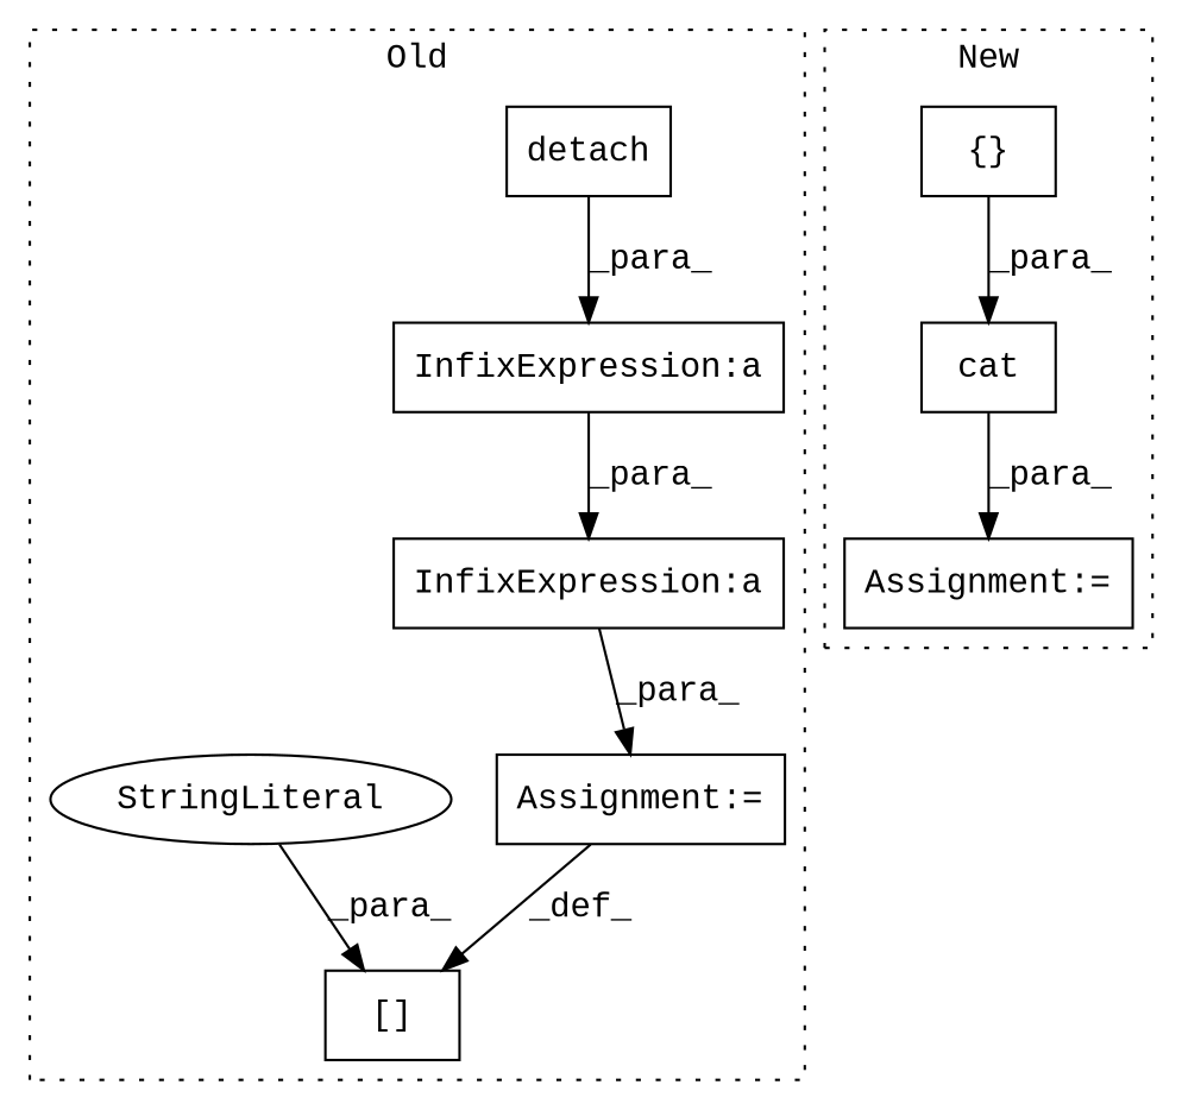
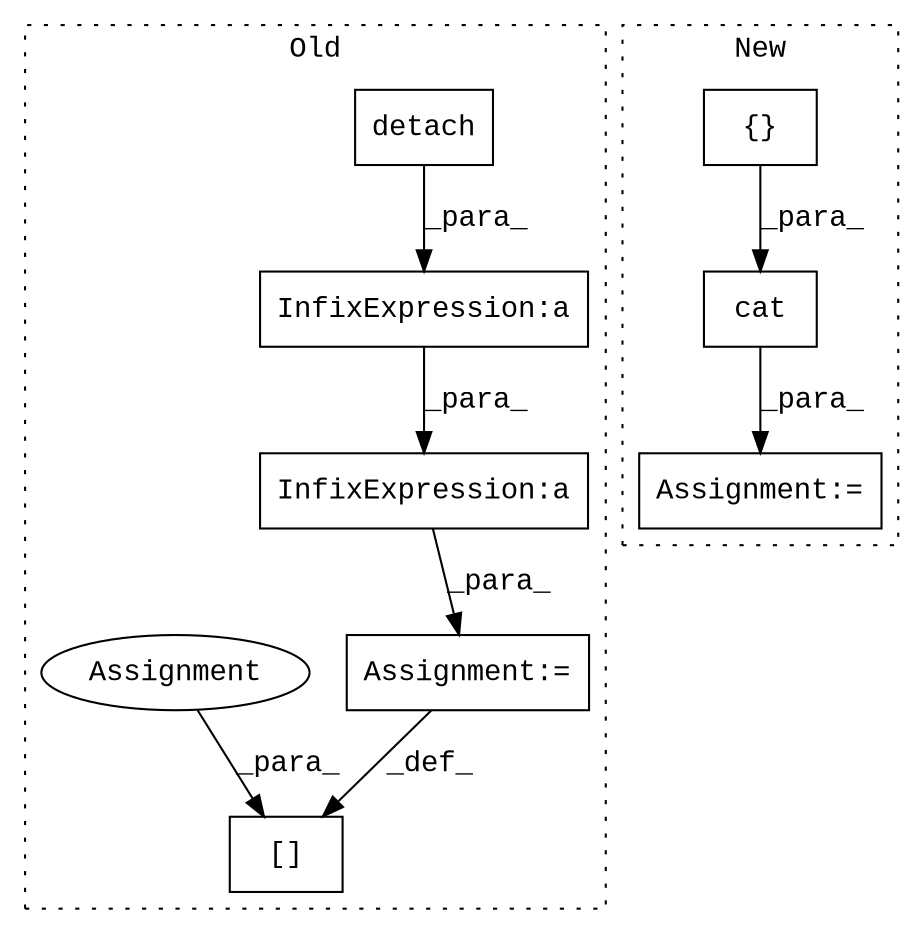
  digraph {
    fontname="Liberation Mono"
    node [a=32 l=1 shape=box fontname="Liberation Mono"]
    edge [fontname="Liberation Mono"]
    n1 [l=8 label=detach s=1458]
    n2 [a=7 label="Assignment:=" s=1666]
    n3 [a=2 l="25,1" label="[]" s="1620,1665"]
    n4 [a=27 l=3 label="InfixExpression:a" s=1594]
    n5 [a=27 l=3 label="InfixExpression:a" s=1607]
-   n6 [a=45 l=20 label=StringLiteral s=1645 shape=ellipse]
+   n6 [a=45 l=20 label=Assignment s=1645 shape=ellipse]
    n7 [a=4 l="1,1" label="{}" s="2068,2097"]
    n8 [a=7 label="Assignment:=" s=2048]
    n9 [l="4,1" label=cat s="2055,2098"]
    subgraph cluster_1 {
      label=Old
      style=dotted
      n1
      n2
      n3
      n4
      n5
      n6
    }
    subgraph cluster_2 {
      label=New
      style=dotted
      n7
      n8
      n9
    }
    n1 -> n4 [label=_para_]
    n2 -> n3 [label=_def_]
    n4 -> n5 [label=_para_]
    n5 -> n2 [label=_para_]
    n6 -> n3 [label=_para_]
    n7 -> n9 [label=_para_]
    n9 -> n8 [label=_para_]
  }
